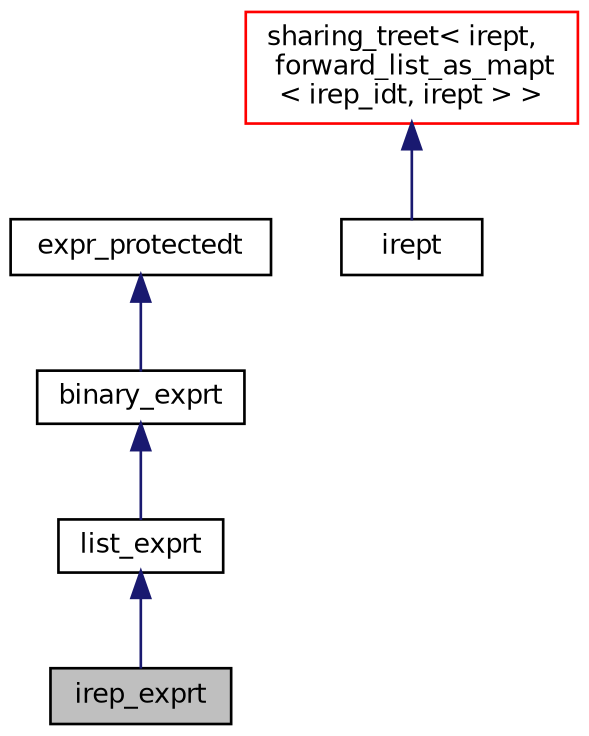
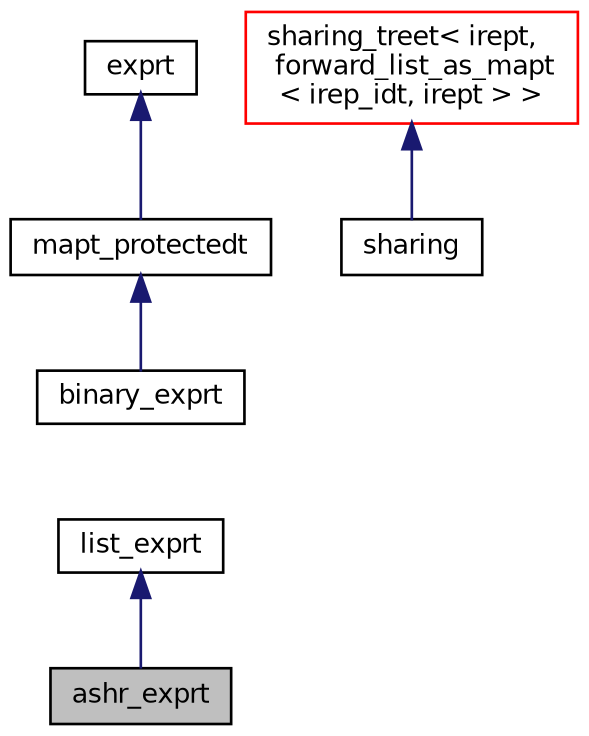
  digraph {
    node [color=black fontname=Helvetica fontsize=10 shape=record]
    edge [color=midnightblue dir=back fontname=Helvetica fontsize=10 labelfontname=Helvetica labelfontsize=10 style=solid]
-   n1 [fillcolor=grey75 fontcolor=black height=0.2 label=irep_exprt style=filled width=0.4]
+   n1 [fillcolor=grey75 fontcolor=black height=0.2 label=ashr_exprt style=filled width=0.4]
    n2 [height=0.2 label=list_exprt width=0.4]
    n3 [height=0.2 label=binary_exprt width=0.4]
-   n4 [height=0.2 label=expr_protectedt width=0.4]
-   n6 [height=0.2 label=irept width=0.4]
+   n4 [height=0.2 label=mapt_protectedt width=0.4]
+   n5 [height=0.2 label=exprt width=0.4]
+   n6 [height=0.2 label=sharing width=0.4]
    n7 [color=red height=0.2 label="sharing_treet\< irept,\l forward_list_as_mapt\l\< irep_idt, irept \> \>" width=0.4]
    n2 -> n1
-   n3 -> n2
    n4 -> n3
+   n5 -> n4
    n7 -> n6
  }
